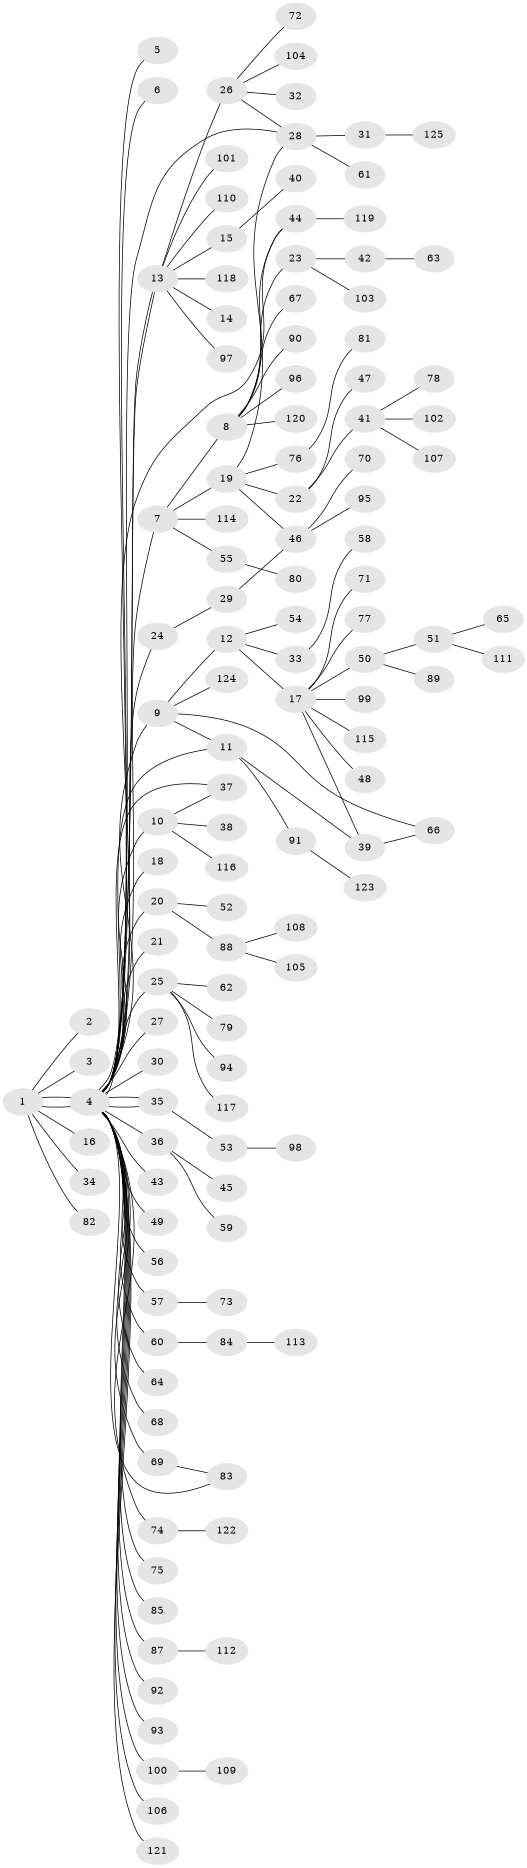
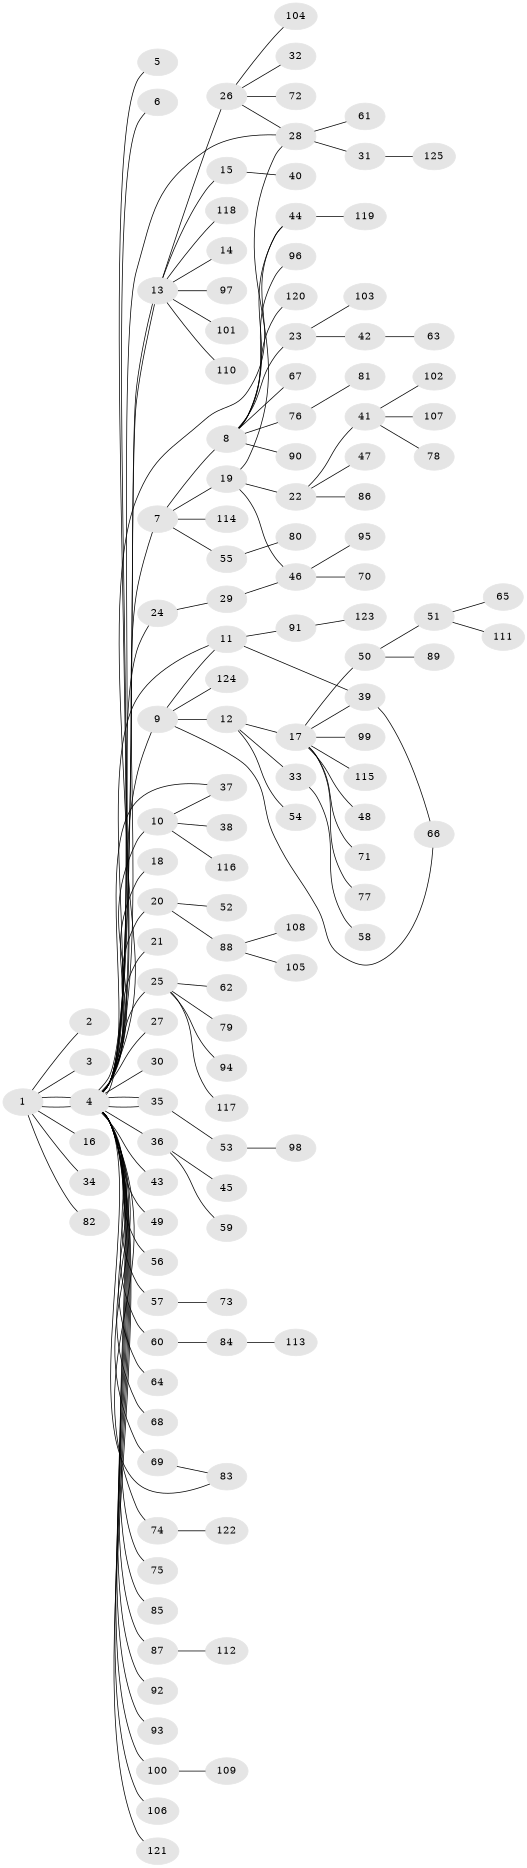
  graph {
    fontname="DejaVu Serif"
    rankdir=LR
    node [color=gray90 fontname="DejaVu Serif" style=filled]
    edge [fontname="DejaVu Serif"]
    1
    2
    3
    4
    16
    34
    82
    5
    6
    7
    9
    10
    11
    13
    18
    20
    21
    24
    25
    27
    28
    30
    35
    36
    43
    44
    49
    56
    57
    60
    64
    68
    69
    74
    75
    83
    85
    87
    92
    93
    100
    106
    121
    37
    8
    19
    55
    114
    12
    66
    124
    38
    116
    39
    91
    17
    33
    54
    14
    15
    26
    97
    101
    110
    118
    52
    88
    29
    62
    79
    94
    117
    31
    61
    53
    45
    59
    119
    73
    84
    122
    112
    109
    23
    67
    76
    90
    96
    120
    22
    46
    80
    42
    103
    81
    123
    48
    50
    71
    77
    99
    115
    58
    40
    32
    72
    104
    51
    89
    41
    47
+   86
    70
    95
    105
    108
    78
    102
    107
    63
    125
    98
    65
    111
    113
    1 -- 2
    1 -- 3
    1 -- 4
    1 -- 4
    1 -- 16
    1 -- 34
    1 -- 82
    4 -- 5
    4 -- 6
    4 -- 7
    4 -- 9
    4 -- 10
    4 -- 11
    4 -- 13
    4 -- 13
    4 -- 18
    4 -- 20
    4 -- 21
    4 -- 24
    4 -- 25
    4 -- 27
    4 -- 28
    4 -- 30
    4 -- 35
    4 -- 35
    4 -- 36
    4 -- 43
    4 -- 44
    4 -- 49
    4 -- 56
    4 -- 57
    4 -- 60
    4 -- 64
    4 -- 68
    4 -- 69
    4 -- 74
    4 -- 75
    4 -- 83
    4 -- 85
    4 -- 87
    4 -- 92
    4 -- 93
    4 -- 100
    4 -- 106
    4 -- 121
    4 -- 37
    7 -- 8
    7 -- 19
    7 -- 55
    7 -- 114
    9 -- 11
    9 -- 12
    9 -- 66
    9 -- 124
    10 -- 37
    10 -- 38
    10 -- 116
    11 -- 39
    11 -- 91
    13 -- 14
    13 -- 15
    13 -- 26
    13 -- 97
    13 -- 101
    13 -- 110
    13 -- 118
    20 -- 52
    20 -- 88
    24 -- 29
    25 -- 62
    25 -- 79
    25 -- 94
    25 -- 117
    28 -- 31
    28 -- 61
    35 -- 53
    36 -- 45
    36 -- 59
    44 -- 119
    57 -- 73
    60 -- 84
    69 -- 83
    74 -- 122
    87 -- 112
    100 -- 109
    8 -- 44
    8 -- 23
    8 -- 67
-   19 -- 76
+   8 -- 76
    8 -- 90
    8 -- 96
    8 -- 120
    19 -- 28
    19 -- 22
    19 -- 46
    55 -- 80
    12 -- 17
    12 -- 33
    12 -- 54
    39 -- 66
    91 -- 123
    17 -- 39
    17 -- 48
    17 -- 50
    17 -- 71
    17 -- 77
    17 -- 99
    17 -- 115
    33 -- 58
    15 -- 40
    26 -- 28
    26 -- 32
    26 -- 72
    26 -- 104
    88 -- 105
    88 -- 108
    29 -- 46
    31 -- 125
    53 -- 98
    84 -- 113
    23 -- 42
    23 -- 103
    76 -- 81
    22 -- 41
    22 -- 47
+   22 -- 86
    46 -- 70
    46 -- 95
    42 -- 63
    50 -- 51
    50 -- 89
    51 -- 65
    51 -- 111
    41 -- 78
    41 -- 102
    41 -- 107
  }
